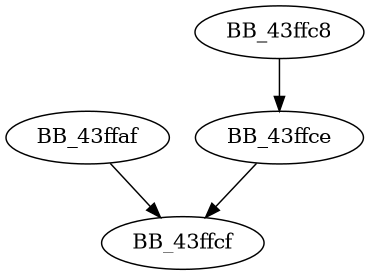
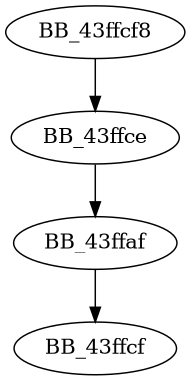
  digraph {
    BB_43ffaf
    BB_43ffcf
-   BB_43ffc8
+   BB_43ffc8 [label=BB_43ffcf8]
    BB_43ffce
    BB_43ffaf -> BB_43ffcf
    BB_43ffc8 -> BB_43ffce
-   BB_43ffce -> BB_43ffcf
+   BB_43ffce -> BB_43ffaf
  }
